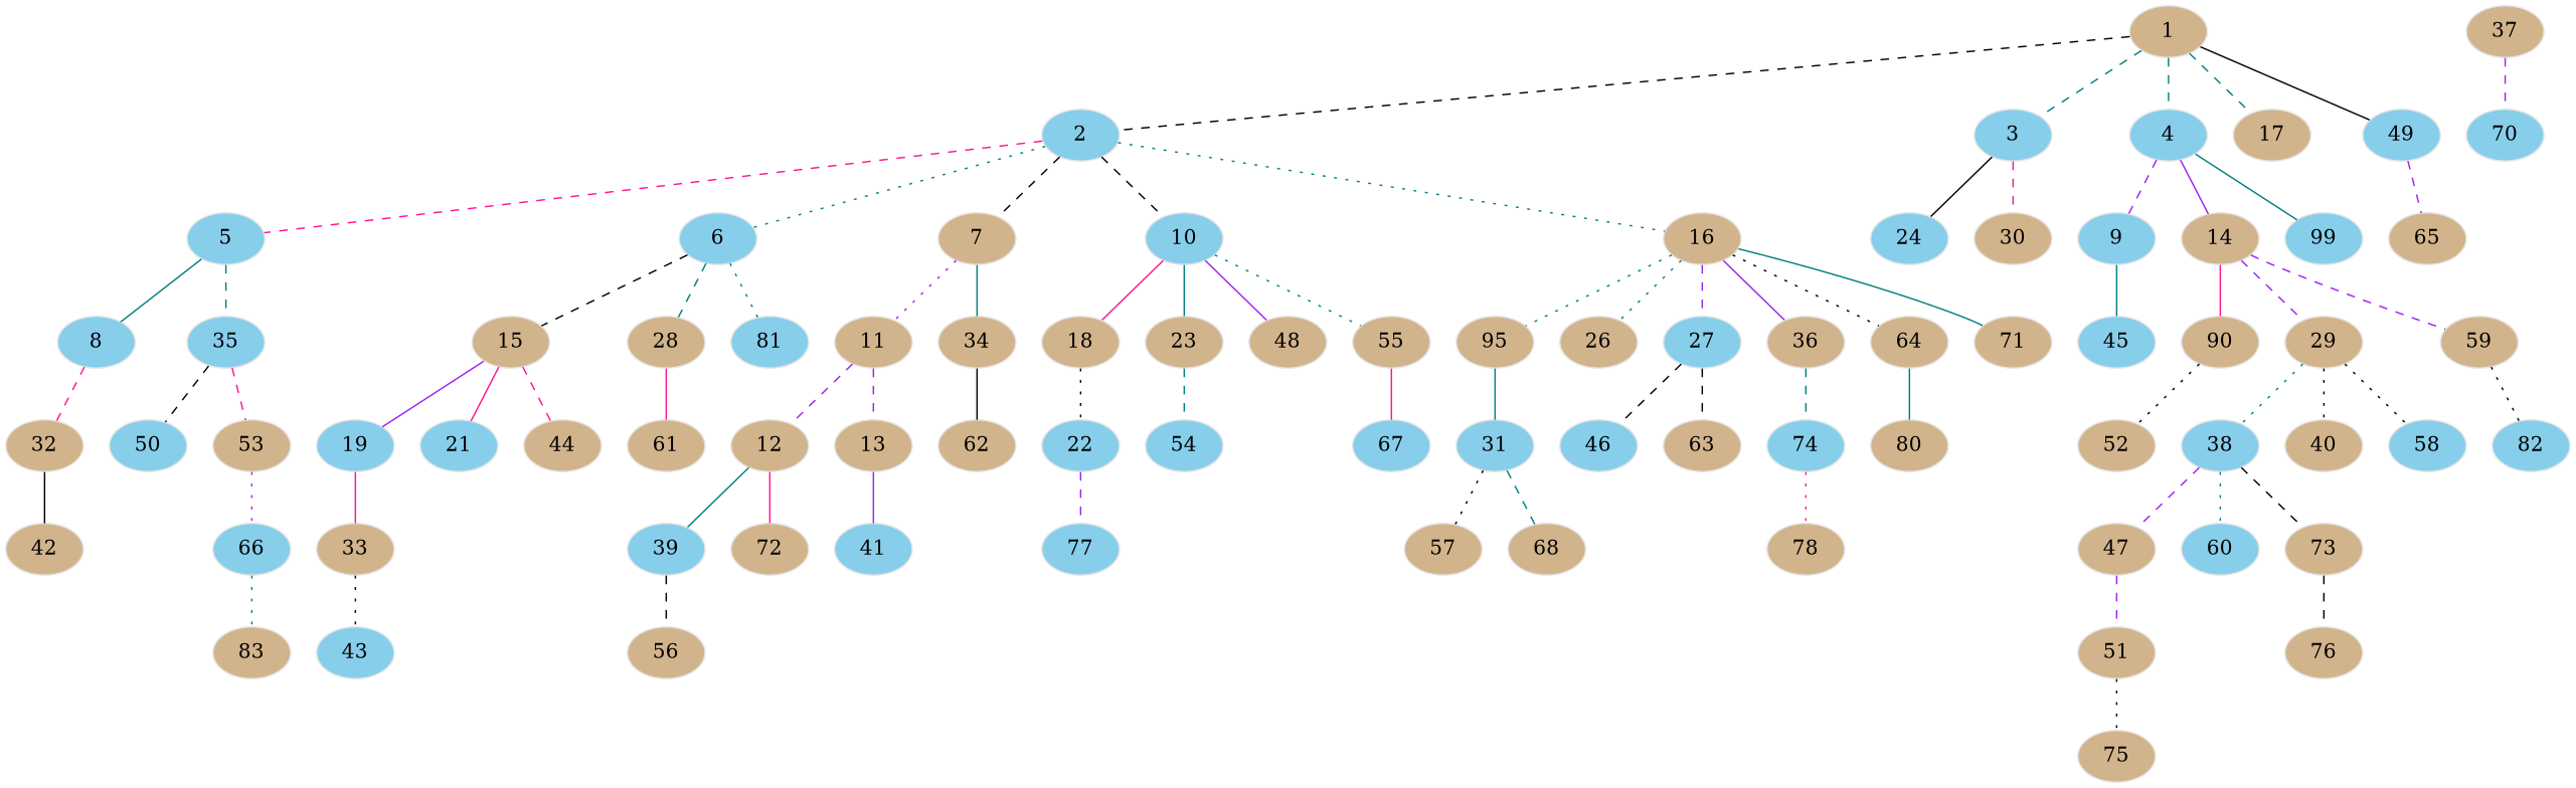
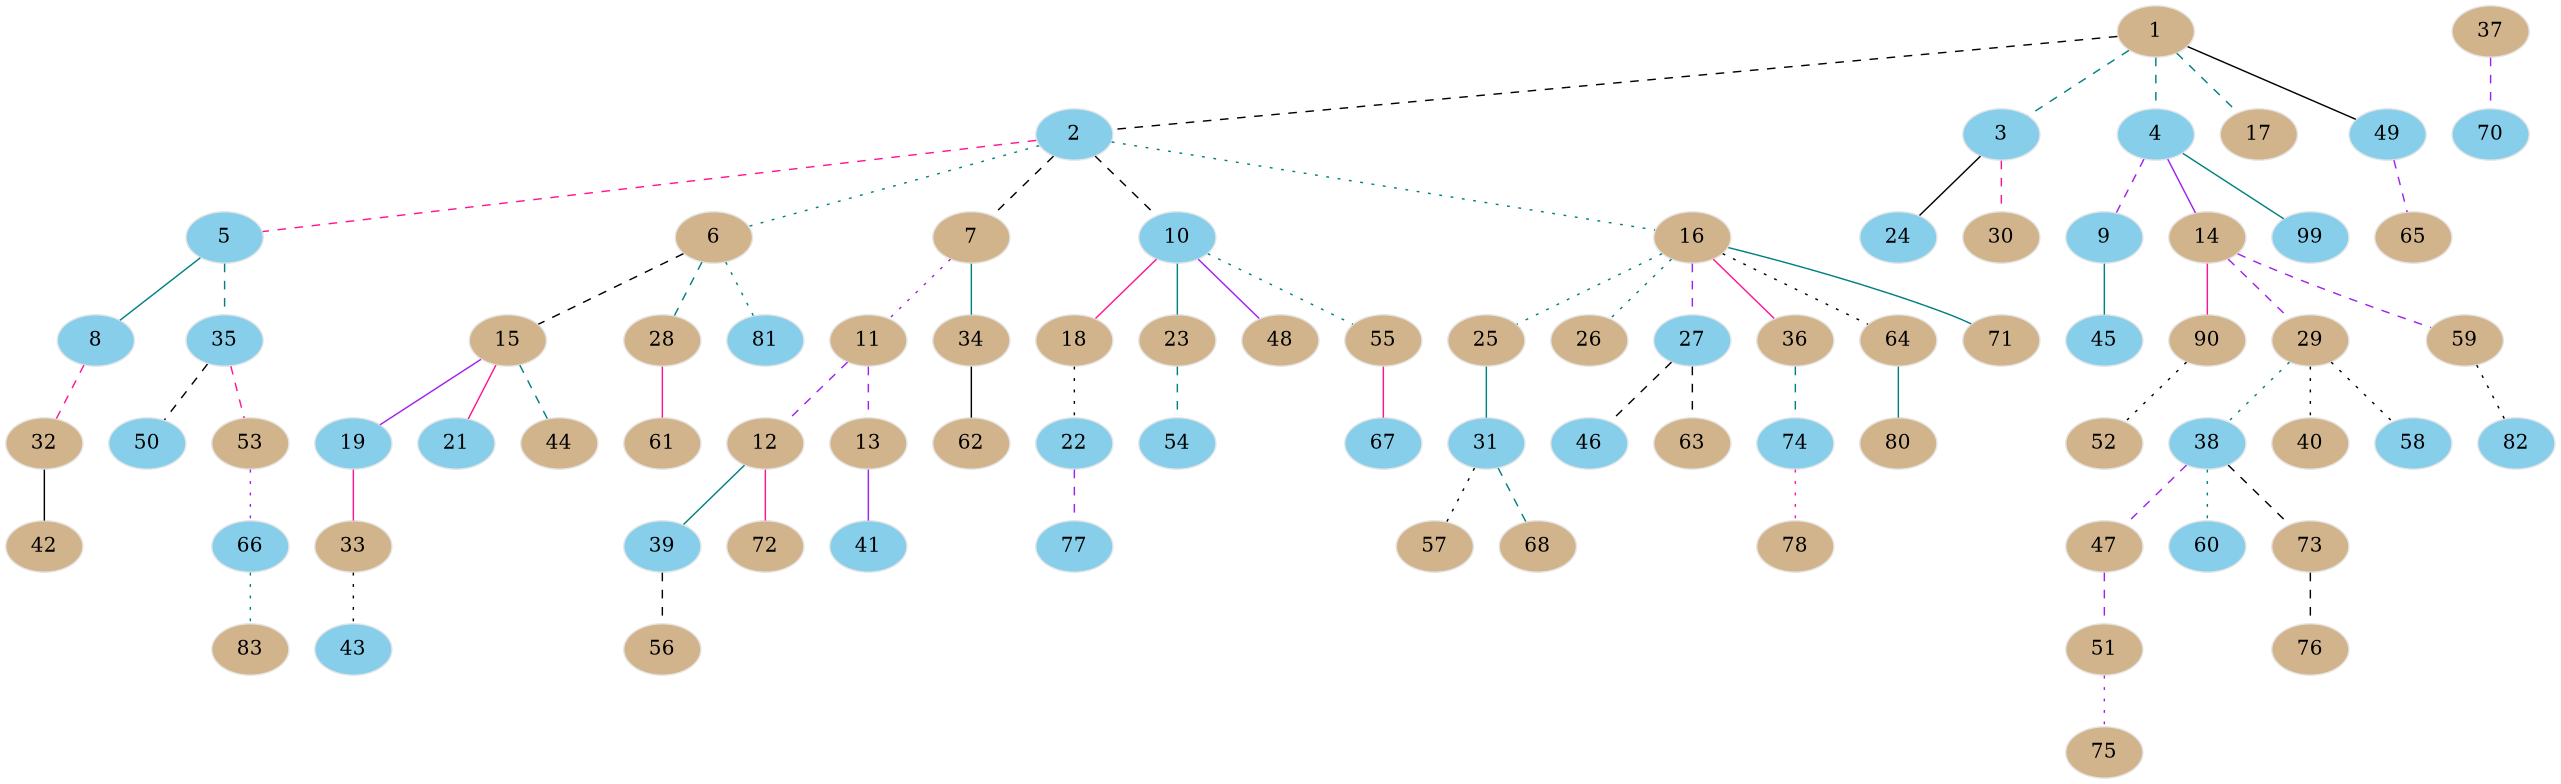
  graph {
    node [color=gray90 fillcolor=tan style=filled]
    edge [color=teal style=dashed]
    2 [fillcolor=skyblue]
    1
    3 [fillcolor=skyblue]
    4 [fillcolor=skyblue]
    17
    49 [fillcolor=skyblue]
    5 [fillcolor=skyblue]
-   6 [fillcolor=skyblue]
+   6
    7
    10 [fillcolor=skyblue]
    16
    24 [fillcolor=skyblue]
    30
    9 [fillcolor=skyblue]
    14
    n16 [fillcolor=skyblue label=99]
    65
    8 [fillcolor=skyblue]
    35 [fillcolor=skyblue]
    15
    28
    81 [fillcolor=skyblue]
    11
    34
    18
    23
    48
    55
-   25 [label=95]
+   25
    26
    27 [fillcolor=skyblue]
    36
    64
    71
    45 [fillcolor=skyblue]
    n36 [label=90]
    29
    59
    32
    50 [fillcolor=skyblue]
    53
    19 [fillcolor=skyblue]
    21 [fillcolor=skyblue]
    44
    61
    12
    13
    62
    42
    22 [fillcolor=skyblue]
    54 [fillcolor=skyblue]
    67 [fillcolor=skyblue]
    39 [fillcolor=skyblue]
    72
    41 [fillcolor=skyblue]
    56
    52
    38 [fillcolor=skyblue]
    40
    58 [fillcolor=skyblue]
    82 [fillcolor=skyblue]
    33
    31 [fillcolor=skyblue]
    46 [fillcolor=skyblue]
    63
    74 [fillcolor=skyblue]
    80
    77 [fillcolor=skyblue]
    43 [fillcolor=skyblue]
    57
    68
    47
    60 [fillcolor=skyblue]
    73
    66 [fillcolor=skyblue]
    70 [fillcolor=skyblue]
    37
    78
    51
    76
    75
    83
    2 -- 5 [color=deeppink]
    2 -- 6 [style=dotted]
    2 -- 7 [color=black]
    2 -- 10 [color=black]
    2 -- 16 [style=dotted]
    1 -- 2 [color=black]
    1 -- 3
    1 -- 4
    1 -- 17
    1 -- 49 [color=black style=solid]
    3 -- 24 [color=black style=solid]
    3 -- 30 [color=deeppink]
    4 -- 9 [color=purple]
    4 -- 14 [color=purple style=solid]
    4 -- n16 [style=solid]
    49 -- 65 [color=purple]
    5 -- 8 [style=solid]
    5 -- 35
    6 -- 15 [color=black]
    6 -- 28
    6 -- 81 [style=dotted]
    7 -- 11 [color=purple style=dotted]
    7 -- 34 [style=solid]
    10 -- 18 [color=deeppink style=solid]
    10 -- 23 [style=solid]
    10 -- 48 [color=purple style=solid]
    10 -- 55 [style=dotted]
    16 -- 25 [style=dotted]
    16 -- 26 [style=dotted]
    16 -- 27 [color=purple]
-   16 -- 36 [color=purple style=solid]
+   16 -- 36 [color=deeppink style=solid]
    16 -- 64 [color=black style=dotted]
    16 -- 71 [style=solid]
    9 -- 45 [style=solid]
    14 -- n36 [color=deeppink style=solid]
    14 -- 29 [color=purple]
    14 -- 59 [color=purple]
    8 -- 32 [color=deeppink]
    35 -- 50 [color=black]
    35 -- 53 [color=deeppink]
    15 -- 19 [color=purple style=solid]
    15 -- 21 [color=deeppink style=solid]
-   15 -- 44 [color=deeppink]
+   15 -- 44
    28 -- 61 [color=deeppink style=solid]
    11 -- 12 [color=purple]
    11 -- 13 [color=purple]
    34 -- 62 [color=black style=solid]
    18 -- 22 [color=black style=dotted]
    23 -- 54
    55 -- 67 [color=deeppink style=solid]
    25 -- 31 [style=solid]
    27 -- 46 [color=black]
    27 -- 63 [color=black]
    36 -- 74
    64 -- 80 [style=solid]
    n36 -- 52 [color=black style=dotted]
    29 -- 38 [style=dotted]
    29 -- 40 [color=black style=dotted]
    29 -- 58 [color=black style=dotted]
    59 -- 82 [color=black style=dotted]
    32 -- 42 [color=black style=solid]
    53 -- 66 [color=purple style=dotted]
    19 -- 33 [color=deeppink style=solid]
    12 -- 39 [style=solid]
    12 -- 72 [color=deeppink style=solid]
    13 -- 41 [color=purple style=solid]
    22 -- 77 [color=purple]
    39 -- 56 [color=black]
    38 -- 47 [color=purple]
    38 -- 60 [style=dotted]
    38 -- 73 [color=black]
    33 -- 43 [color=black style=dotted]
    31 -- 57 [color=black style=dotted]
    31 -- 68
    74 -- 78 [color=deeppink style=dotted]
    47 -- 51 [color=purple]
    73 -- 76 [color=black]
    66 -- 83 [style=dotted]
    37 -- 70 [color=purple]
-   51 -- 75 [color=black style=dotted]
+   51 -- 75 [color=purple style=dotted]
  }
